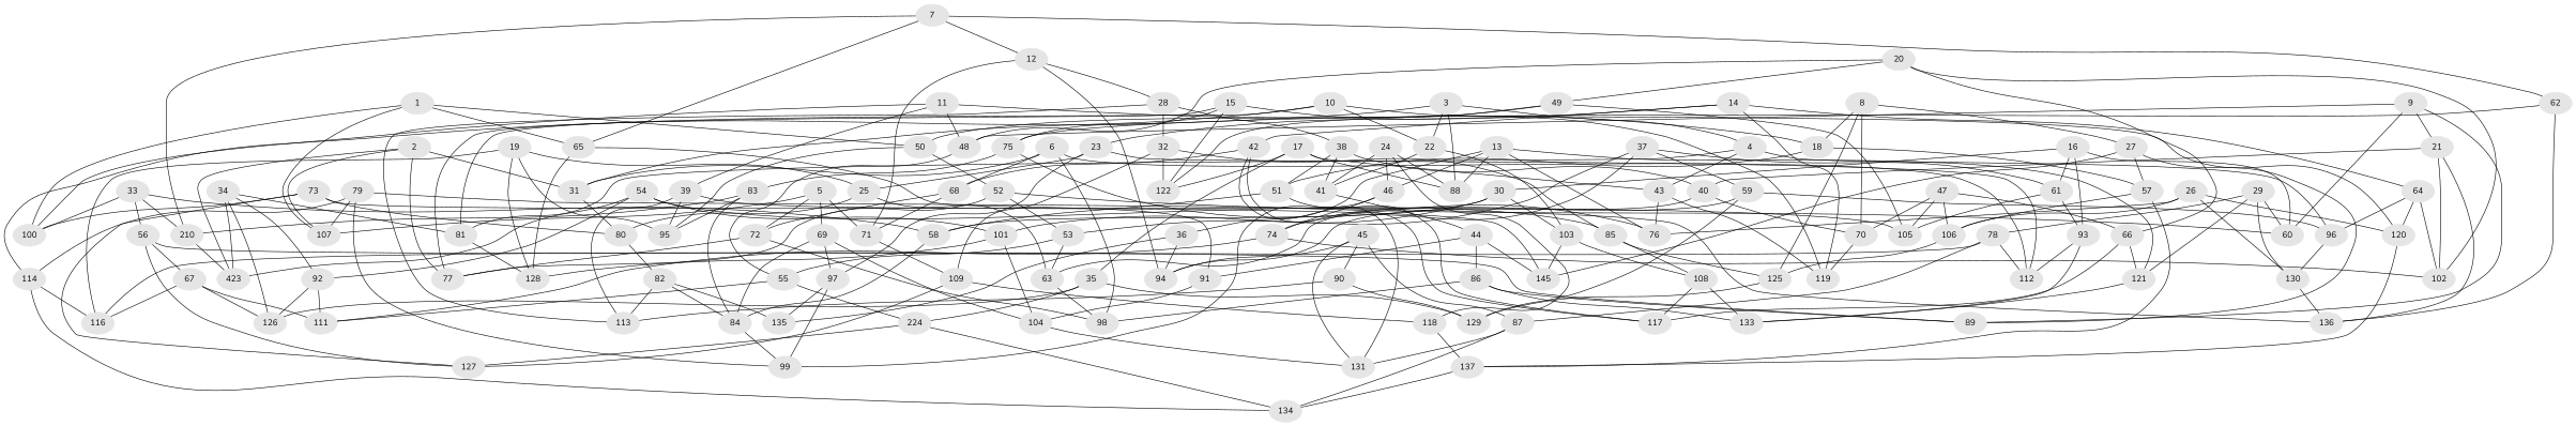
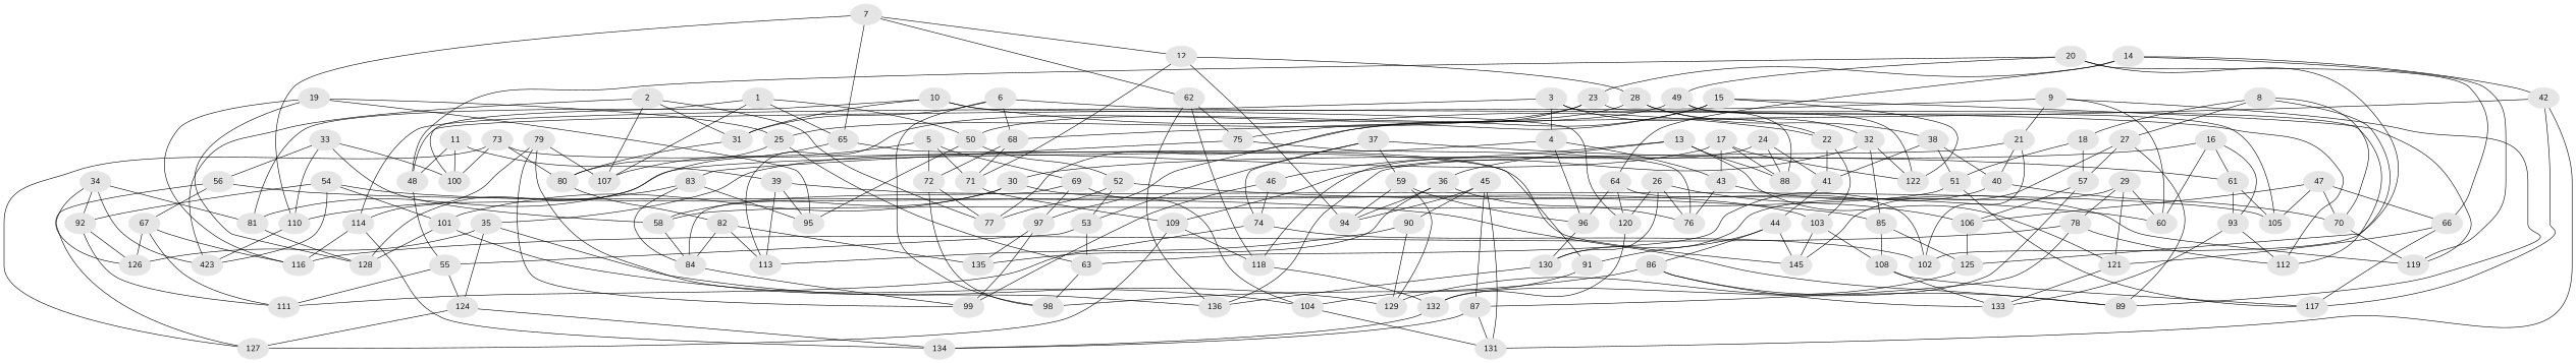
  graph {
    fontname=Nunito
    node [color=gray90 fontname=Nunito style=filled]
    edge [fontname=Nunito]
    1
    50
    65
    100
    107
    95
    52
    128
    91
    2
    31
    77
    n13 [label=423]
    80
    3
    4
    22
    88
    114
    43
    81
    96
    41
    103
    116
    134
    119
    76
    130
    5
    69
    71
    72
    97
    84
    104
    109
    98
    6
    68
    112
    7
    12
    62
-   110 [label=210]
+   110
    28
    94
    75
    136
    118
    8
    18
    27
    70
    125
    51
    57
    89
    n59 [label=145]
    129
    9
    21
    48
    60
    102
    40
    55
    10
    120
-   132 [label=137]
+   132
    11
    39
    113
    105
    32
    38
    13
    36
    46
    121
    135
    74
    99
    133
    14
    23
    42
    64
    25
    117
    131
    15
    122
    83
    16
    30
    61
    93
    58
    101
    17
    35
    126
-   124 [label=224]
+   124
    106
    19
    63
    20
    49
    66
    44
    108
    24
    82
    26
    85
    29
    78
    87
    127
    33
    56
    67
    34
    92
    111
    37
    53
    59
    86
    45
    90
    47
    54
    73
    79
    1 -- 50
    1 -- 65
    1 -- 100
    1 -- 107
    50 -- 95
    50 -- 52
    65 -- 128
    65 -- 91
    52 -- 77
    52 -- 60
    52 -- 53
    91 -- 104
    2 -- 107
    2 -- 31
    2 -- 77
    2 -- n13
    31 -- 80
    80 -- 82
    3 -- 4
    3 -- 22
    3 -- 88
    3 -- 114
    4 -- 43
    4 -- 81
    4 -- 96
    22 -- 41
    22 -- 103
    114 -- 116
    114 -- 134
    43 -- 119
    43 -- 76
    81 -- 128
    96 -- 130
    41 -- 44
    103 -- n59
    103 -- 108
    130 -- 136
    5 -- 107
    5 -- 69
    5 -- 71
    5 -- 72
    69 -- 97
    69 -- 84
    69 -- 104
    71 -- 109
    72 -- 77
    72 -- 98
    97 -- 135
    97 -- 99
    84 -- 99
    104 -- 131
    109 -- 118
    109 -- 127
    6 -- 31
    6 -- 98
    6 -- 68
    6 -- 112
    68 -- 71
    68 -- 72
    7 -- 65
    7 -- 12
    7 -- 62
    7 -- 110
    12 -- 71
    12 -- 28
    12 -- 94
    62 -- 75
    62 -- 136
+   62 -- 118
    110 -- n13
    28 -- 113
    28 -- 32
    28 -- 38
    75 -- 76
    75 -- 83
    118 -- 132
    8 -- 18
    8 -- 27
    8 -- 70
    8 -- 125
    18 -- 51
    18 -- 57
    27 -- 57
    27 -- 89
    27 -- n59
    70 -- 119
    125 -- 129
    51 -- 117
    51 -- 58
    57 -- 132
    57 -- 106
    9 -- 89
    9 -- 21
    9 -- 48
    9 -- 60
    21 -- 136
    21 -- 102
    21 -- 40
    48 -- 55
    40 -- 70
    40 -- 63
    55 -- 124
    55 -- 111
    10 -- 31
    10 -- 22
    10 -- 81
    10 -- 120
    120 -- 132
    132 -- 134
    11 -- 100
-   11 -- 18
    11 -- 48
    11 -- 39
    39 -- 95
    39 -- 113
    39 -- 105
    32 -- 109
    32 -- 122
    32 -- 85
    38 -- 41
    38 -- 51
    38 -- 40
    13 -- 88
    13 -- 36
    13 -- 46
    13 -- 121
-   13 -- 76
+   36 -- 76
    36 -- 94
    36 -- 135
    46 -- 74
    46 -- 99
    121 -- 133
    74 -- 102
    74 -- 111
    14 -- 119
    14 -- 23
    14 -- 42
    14 -- 64
    23 -- 97
    23 -- 112
    23 -- 25
    42 -- 68
    42 -- 117
    42 -- 131
    64 -- 96
    64 -- 102
    64 -- 120
    25 -- 80
    25 -- 63
    15 -- 77
    15 -- 119
    15 -- 75
    15 -- 122
    83 -- 95
    83 -- 84
    83 -- 110
    16 -- 60
    16 -- 30
    16 -- 61
    16 -- 93
    30 -- 103
    30 -- 58
    30 -- 101
    61 -- 105
    61 -- 93
    93 -- 112
    93 -- 133
    58 -- 84
    101 -- 128
    101 -- 104
    17 -- 88
    17 -- 43
    17 -- 122
    17 -- 35
    35 -- 129
    35 -- 126
    35 -- 124
    124 -- 134
    124 -- 127
    106 -- 125
    19 -- 95
    19 -- 128
    19 -- 116
    19 -- 25
    63 -- 98
    20 -- 48
    20 -- 102
    20 -- 49
    20 -- 66
    49 -- 50
    49 -- 105
    49 -- 122
    66 -- 121
    66 -- 117
    44 -- 91
    44 -- n59
    44 -- 86
    108 -- 133
    108 -- 117
    24 -- 88
    24 -- 41
    24 -- 118
-   24 -- 46
    82 -- 84
    82 -- 113
    82 -- 135
    26 -- 76
    26 -- 130
    26 -- 120
    26 -- 106
    85 -- 125
    85 -- 108
    29 -- 130
    29 -- 60
    29 -- 121
    29 -- 78
    78 -- 116
    78 -- 112
    78 -- 87
    87 -- 134
    87 -- 131
    33 -- 100
    33 -- 110
    33 -- 58
    33 -- 56
    56 -- 89
    56 -- 127
    56 -- 67
    67 -- 116
    67 -- 126
    67 -- 111
    34 -- n13
    34 -- 81
    34 -- 126
    34 -- 92
    92 -- 126
    92 -- 111
    37 -- 74
    37 -- 61
    37 -- 53
    37 -- 59
    53 -- 55
    53 -- 63
    59 -- 96
    59 -- 94
    59 -- 129
    86 -- 98
    86 -- 89
    86 -- 133
    45 -- 94
    45 -- 131
    45 -- 87
    45 -- 90
    90 -- 129
    90 -- 113
    47 -- 70
    47 -- 105
    47 -- 106
    47 -- 66
    54 -- n13
    54 -- 101
    54 -- 85
    54 -- 92
    73 -- 100
    73 -- 80
    73 -- n59
    73 -- 127
    79 -- 107
    79 -- 114
    79 -- 136
    79 -- 99
  }
